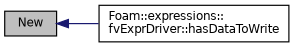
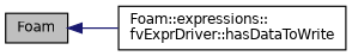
  digraph {
    rankdir=LR
    node [color=black fontname=Helvetica fontsize=10 shape=record]
-   n1 [fillcolor=grey75 fontcolor=black height=0.2 label=New style=filled width=0.4]
+   n1 [fillcolor=grey75 fontcolor=black height=0.2 label=Foam style=filled width=0.4]
    n2 [height=0.2 label="Foam::expressions::\lfvExprDriver::hasDataToWrite" width=0.4]
    n1 -> n2 [color=midnightblue dir=back fontname=Helvetica fontsize=10 labelfontname=Helvetica labelfontsize=10 style=solid]
  }
